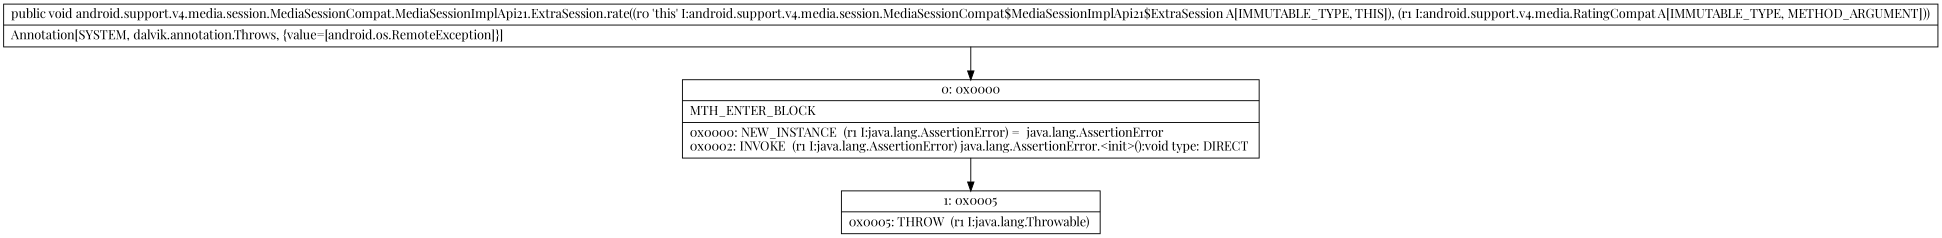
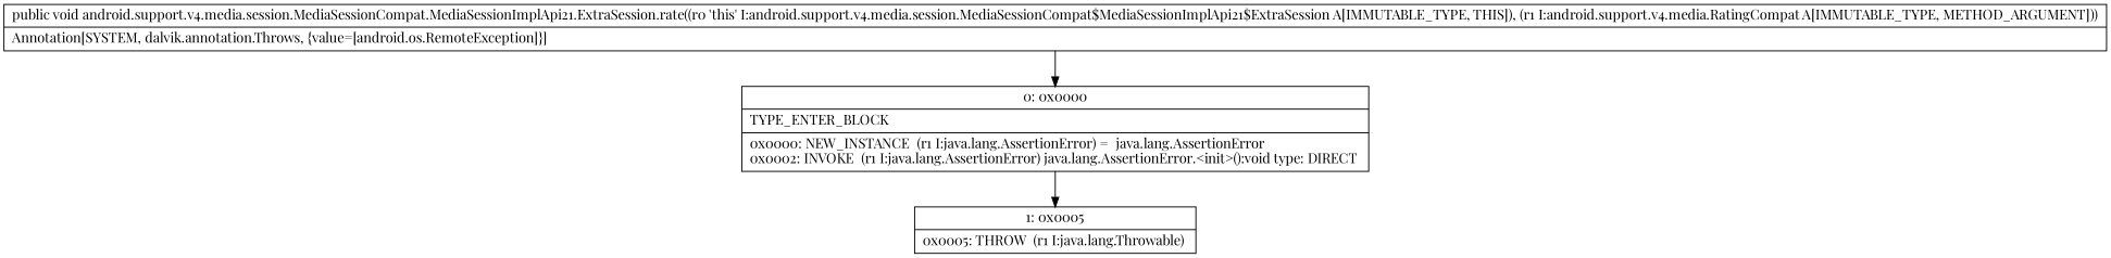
  digraph {
    fontname="Playfair Display"
    node [shape=record fontname="Playfair Display"]
    edge [fontname="Playfair Display"]
-   n1 [label="{0\:\ 0x0000|MTH_ENTER_BLOCK\l|0x0000: NEW_INSTANCE  (r1 I:java.lang.AssertionError) =  java.lang.AssertionError \l0x0002: INVOKE  (r1 I:java.lang.AssertionError) java.lang.AssertionError.\<init\>():void type: DIRECT \l}"]
+   n1 [label="{0\:\ 0x0000|TYPE_ENTER_BLOCK\l|0x0000: NEW_INSTANCE  (r1 I:java.lang.AssertionError) =  java.lang.AssertionError \l0x0002: INVOKE  (r1 I:java.lang.AssertionError) java.lang.AssertionError.\<init\>():void type: DIRECT \l}"]
    n2 [label="{1\:\ 0x0005|0x0005: THROW  (r1 I:java.lang.Throwable) \l}"]
    n3 [label="{public void android.support.v4.media.session.MediaSessionCompat.MediaSessionImplApi21.ExtraSession.rate((r0 'this' I:android.support.v4.media.session.MediaSessionCompat$MediaSessionImplApi21$ExtraSession A[IMMUTABLE_TYPE, THIS]), (r1 I:android.support.v4.media.RatingCompat A[IMMUTABLE_TYPE, METHOD_ARGUMENT]))  | Annotation[SYSTEM, dalvik.annotation.Throws, \{value=[android.os.RemoteException]\}]\l}"]
    n1 -> n2
    n3 -> n1
  }
